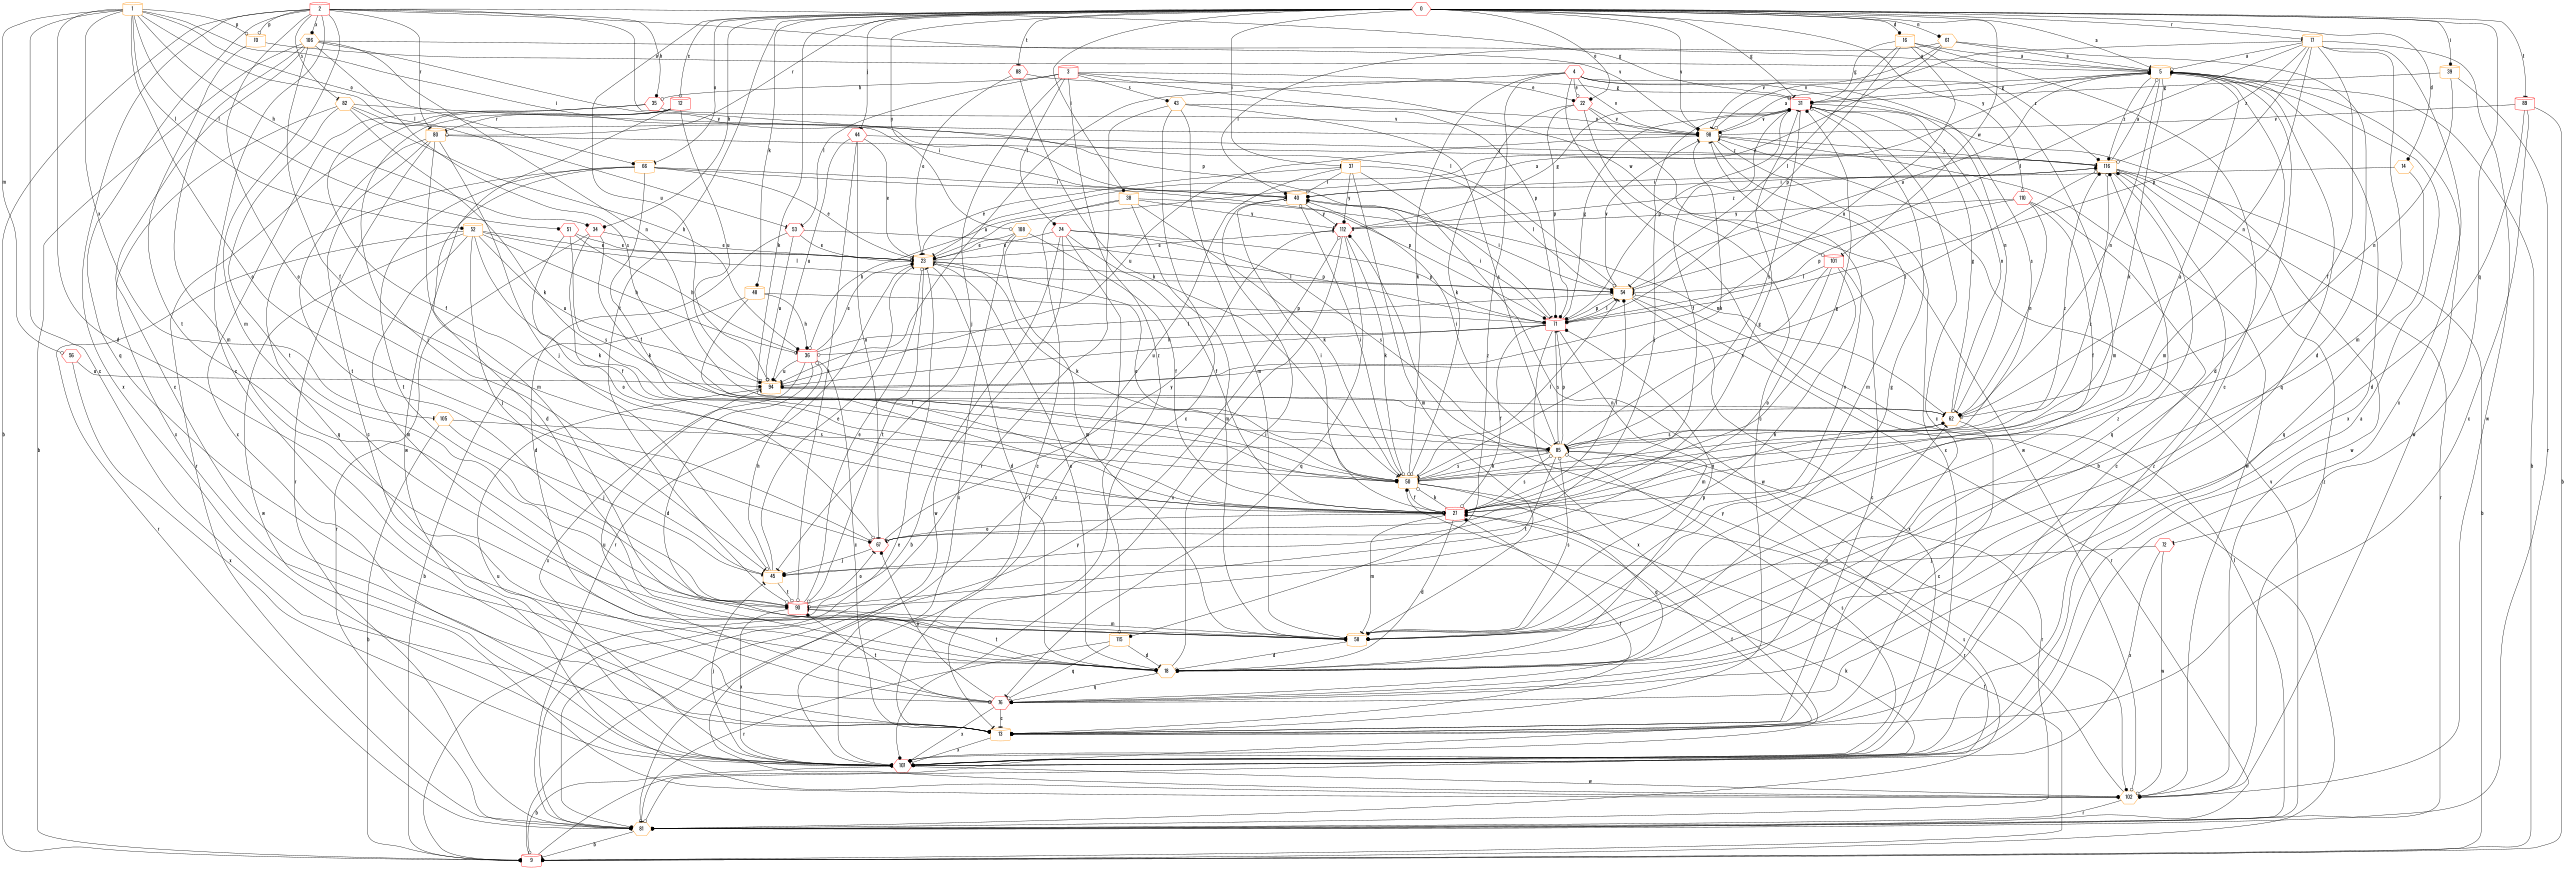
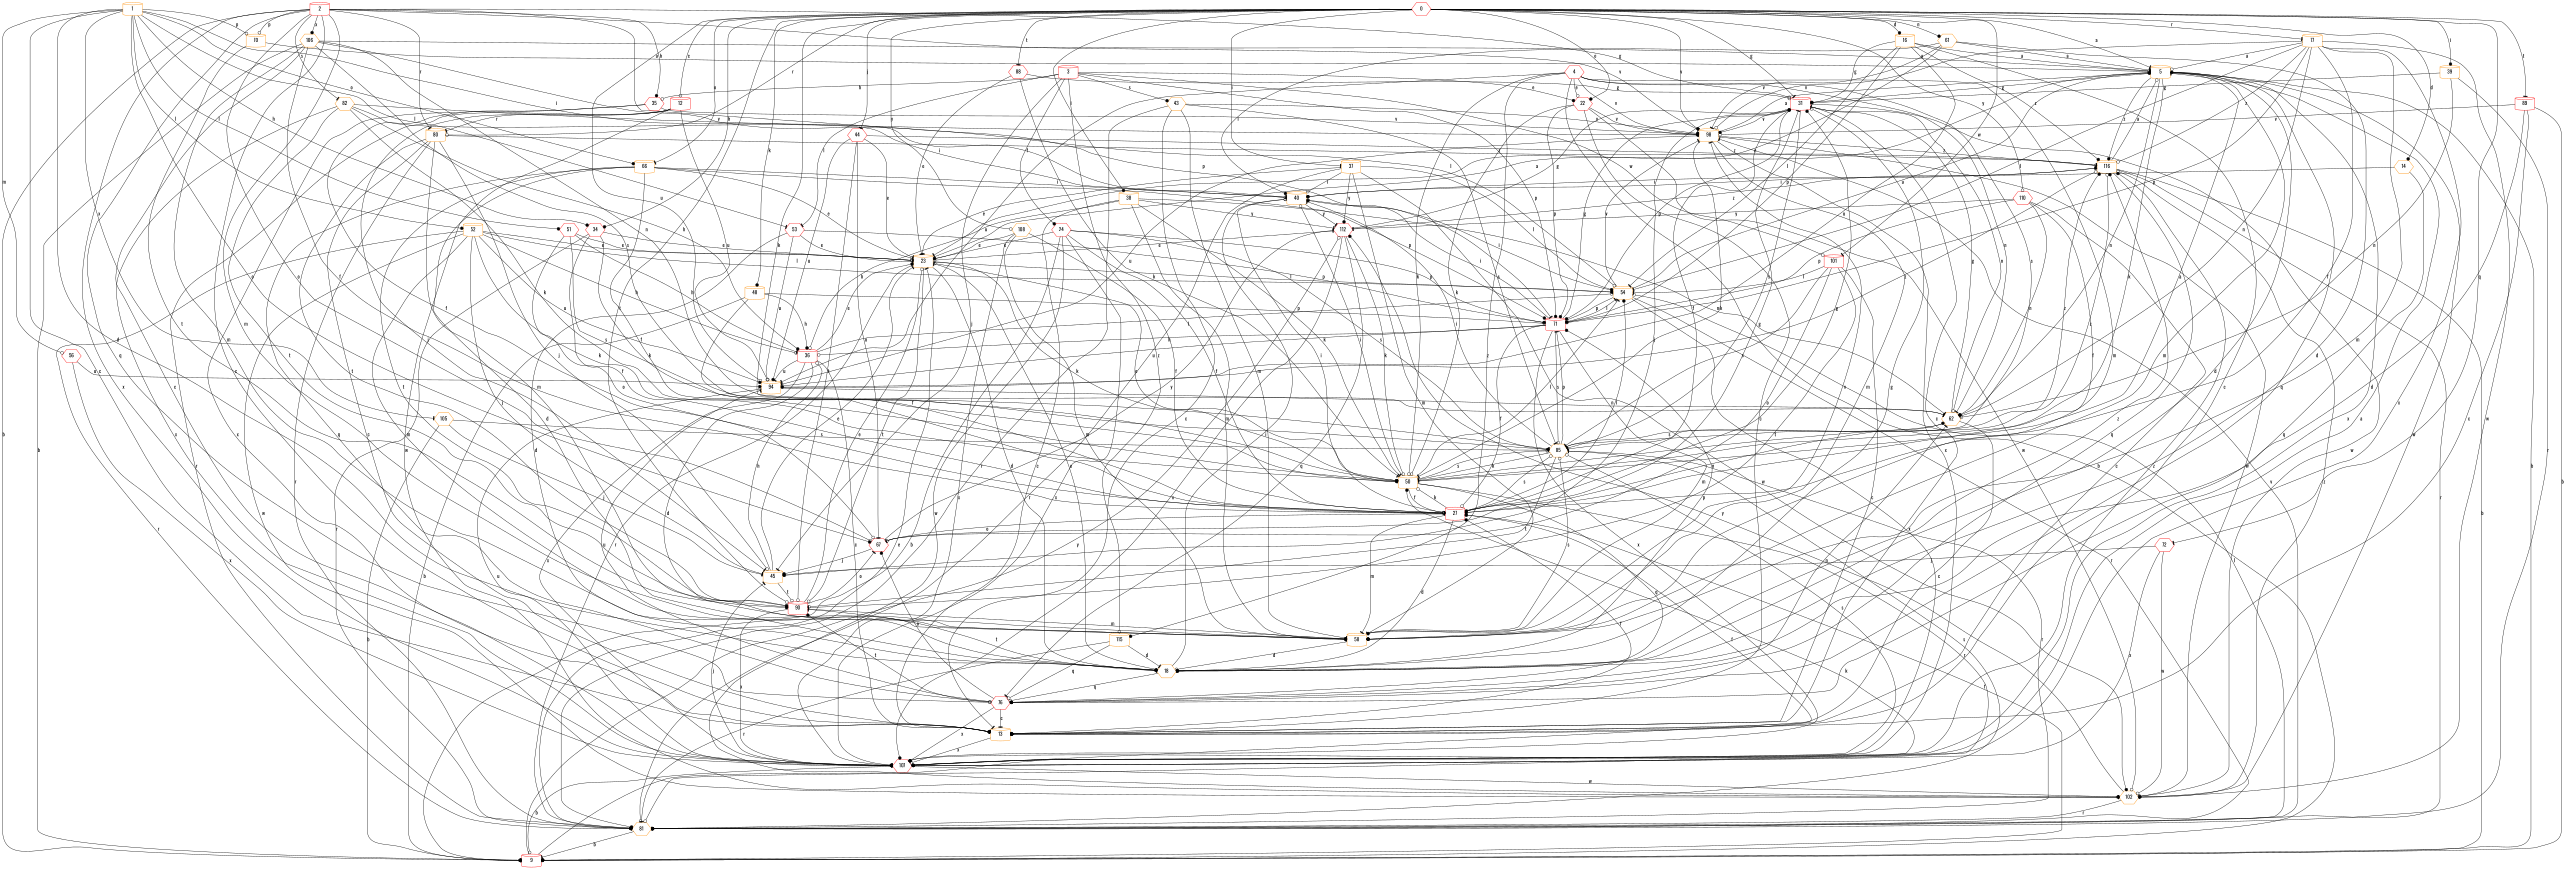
  strict digraph {
    fontname=Oswald
    node [color=darkorange fontname=Oswald shape=cylinder]
    edge [arrowhead=tee fontname=Oswald]
    0 [color=red shape=hexagon]
    5
    12 [color=red]
    14 [shape=hexagon]
    16
    22 [color=red shape=hexagon]
    31 [color=red]
    34 [color=red shape=hexagon]
    37
    38
    39
    44 [color=red shape=hexagon]
    48
    50
    61 [shape=hexagon]
    66
    72 [color=red shape=hexagon]
    77
    80
    88 [color=red shape=hexagon]
    89 [color=red]
    90 [color=red]
    94
    98
    101 [color=red]
    108 [shape=hexagon]
    110 [color=red shape=hexagon]
    18 [shape=hexagon]
    9 [color=red]
    58
    76 [color=red shape=hexagon]
    107 [color=red shape=hexagon]
    62 [shape=hexagon]
    102 [shape=hexagon]
    116
    45
    81 [shape=hexagon]
    40
    13
    71 [color=red]
    54
    85 [shape=hexagon]
    27 [color=red]
    23
    112 [color=red shape=hexagon]
    36 [color=red]
    67 [color=red shape=hexagon]
    1
    51 [color=red shape=hexagon]
    52
    53 [color=red shape=hexagon]
    56 [color=red shape=hexagon]
    70
    105 [shape=hexagon]
    2 [color=red]
    35 [color=red shape=hexagon]
    82 [shape=hexagon]
    106 [shape=hexagon]
    3 [color=red]
    24 [color=red shape=hexagon]
    n61 [label=43 shape=hexagon]
    115
    4 [color=red shape=hexagon]
    0 -> 5 [label=a]
    0 -> 12 [arrowhead=odot label=c]
    0 -> 14 [arrowhead=dot label=d]
    0 -> 16 [arrowhead=dot label=d]
    0 -> 22 [arrowhead=dot label=e]
    0 -> 31 [label=g]
    0 -> 34 [arrowhead=dot label=h]
    0 -> 37 [label=i]
    0 -> 38 [arrowhead=dot label=i]
    0 -> 39 [arrowhead=dot label=i]
    0 -> 44 [label=j]
    0 -> 48 [arrowhead=dot label=k]
    0 -> 50 [arrowhead=dot label=k]
    0 -> 61 [arrowhead=dot label=n]
    0 -> 66 [label=o]
    0 -> 72 [label=q]
    0 -> 77 [label=r]
    0 -> 80 [arrowhead=odot label=r]
    0 -> 88 [label=t]
    0 -> 89 [label=t]
    0 -> 90 [arrowhead=odot label=t]
    0 -> 94 [arrowhead=odot label=u]
    0 -> 98 [arrowhead=dot label=v]
    0 -> 101 [label=w]
    0 -> 108 [arrowhead=odot label=y]
    0 -> 110 [arrowhead=odot label=y]
    5 -> 31 [arrowhead=odot label=g]
    5 -> 50 [label=k]
    5 -> 18 [label=d]
    5 -> 9 [arrowhead=dot label=b]
    5 -> 58 [arrowhead=dot label=m]
    5 -> 76 [arrowhead=dot label=q]
    5 -> 107 [arrowhead=odot label=x]
    5 -> 62 [arrowhead=dot label=n]
    5 -> 102 [label=w]
    5 -> 116 [arrowhead=dot label=z]
    12 -> 80 [label=r]
    12 -> 94 [arrowhead=odot label=u]
    12 -> 102 [label=w]
    12 -> 45 [label=j]
    12 -> 81 [label=r]
    14 -> 76 [arrowhead=dot label=q]
    14 -> 40 [arrowhead=dot label=i]
    16 -> 5 [arrowhead=odot label=a]
    16 -> 31 [arrowhead=dot label=g]
    16 -> 94 [arrowhead=dot label=u]
    16 -> 116 [arrowhead=dot label=z]
    16 -> 13 [arrowhead=dot label=c]
    16 -> 71 [arrowhead=dot label=p]
    16 -> 54 [label=l]
    22 -> 50 [arrowhead=odot label=k]
    22 -> 98 [label=v]
    22 -> 102 [arrowhead=odot label=w]
    22 -> 13 [label=c]
    22 -> 71 [arrowhead=dot label=p]
    31 -> 98 [arrowhead=dot label=v]
    31 -> 62 [arrowhead=odot label=n]
    31 -> 102 [arrowhead=odot label=w]
    31 -> 45 [arrowhead=dot label=j]
    31 -> 13 [label=c]
    31 -> 71 [arrowhead=dot label=p]
    31 -> 85 [label=s]
    31 -> 27 [arrowhead=dot label=f]
    34 -> 50 [arrowhead=dot label=k]
    34 -> 81 [arrowhead=dot label=r]
    34 -> 27 [label=f]
    34 -> 23 [label=e]
    37 -> 58 [label=m]
    37 -> 102 [arrowhead=dot label=w]
    37 -> 81 [arrowhead=odot label=r]
    37 -> 40 [arrowhead=odot label=i]
    37 -> 54 [arrowhead=dot label=l]
    37 -> 23 [label=e]
    37 -> 112 [arrowhead=dot label=y]
    38 -> 50 [label=k]
    38 -> 58 [label=m]
    38 -> 62 [label=n]
    38 -> 13 [arrowhead=dot label=c]
    38 -> 112 [label=y]
    38 -> 36 [arrowhead=odot label=h]
    39 -> 31 [arrowhead=odot label=g]
    39 -> 62 [arrowhead=odot label=n]
    39 -> 81 [arrowhead=dot label=r]
    44 -> 90 [arrowhead=odot label=t]
    44 -> 94 [arrowhead=dot label=u]
    44 -> 116 [label=z]
    44 -> 23 [label=e]
    44 -> 67 [label=o]
    48 -> 9 [arrowhead=odot label=b]
    48 -> 71 [arrowhead=odot label=p]
    48 -> 27 [arrowhead=odot label=f]
    48 -> 36 [arrowhead=dot label=h]
    50 -> 5 [arrowhead=dot label=a]
    50 -> 76 [arrowhead=dot label=q]
    50 -> 116 [arrowhead=odot label=z]
    50 -> 81 [arrowhead=odot label=r]
    50 -> 40 [arrowhead=odot label=i]
    50 -> 54 [label=l]
    50 -> 85 [arrowhead=odot label=s]
    50 -> 27 [arrowhead=odot label=f]
    50 -> 23 [arrowhead=odot label=e]
    61 -> 5 [label=a]
    61 -> 98 [label=v]
    61 -> 18 [arrowhead=odot label=d]
    61 -> 40 [arrowhead=dot label=i]
    61 -> 23 [label=e]
    66 -> 90 [arrowhead=dot label=t]
    66 -> 18 [label=d]
    66 -> 76 [arrowhead=odot label=q]
    66 -> 40 [arrowhead=odot label=i]
    66 -> 71 [arrowhead=dot label=p]
    66 -> 27 [label=f]
    66 -> 23 [arrowhead=odot label=e]
    72 -> 107 [arrowhead=dot label=x]
    72 -> 102 [arrowhead=odot label=w]
    72 -> 45 [arrowhead=odot label=j]
    77 -> 5 [arrowhead=odot label=a]
    77 -> 98 [arrowhead=odot label=v]
    77 -> 58 [arrowhead=dot label=m]
    77 -> 107 [arrowhead=dot label=x]
    77 -> 62 [arrowhead=odot label=n]
    77 -> 102 [arrowhead=dot label=w]
    77 -> 116 [arrowhead=odot label=z]
    77 -> 71 [arrowhead=odot label=p]
    77 -> 54 [label=l]
    77 -> 27 [arrowhead=dot label=f]
    80 -> 90 [arrowhead=odot label=t]
    80 -> 58 [label=m]
    80 -> 116 [label=z]
    80 -> 45 [arrowhead=odot label=j]
    80 -> 81 [arrowhead=dot label=r]
    80 -> 13 [label=c]
    88 -> 31 [arrowhead=odot label=g]
    88 -> 50 [label=k]
    88 -> 23 [label=e]
    89 -> 98 [arrowhead=odot label=v]
    89 -> 18 [arrowhead=dot label=d]
    89 -> 9 [label=b]
    89 -> 13 [arrowhead=dot label=c]
    90 -> 58 [arrowhead=odot label=m]
    90 -> 107 [label=x]
    90 -> 23 [arrowhead=odot label=e]
    90 -> 67 [label=o]
    94 -> 62 [label=n]
    94 -> 116 [arrowhead=odot label=z]
    98 -> 5 [arrowhead=dot label=a]
    98 -> 50 [label=k]
    98 -> 94 [label=u]
    98 -> 58 [arrowhead=dot label=m]
    98 -> 107 [arrowhead=odot label=x]
    98 -> 102 [arrowhead=odot label=w]
    98 -> 116 [arrowhead=odot label=z]
-   101 -> 90 [label=k]
+   101 -> 90 [label=t]
    101 -> 13 [arrowhead=odot label=c]
    101 -> 54 [label=l]
    101 -> 85 [label=s]
    101 -> 67 [label=o]
    108 -> 58 [label=m]
    108 -> 107 [arrowhead=odot label=x]
    108 -> 27 [arrowhead=odot label=f]
    108 -> 23 [arrowhead=odot label=e]
    110 -> 62 [arrowhead=dot label=n]
    110 -> 13 [arrowhead=odot label=c]
    110 -> 71 [arrowhead=odot label=p]
    110 -> 27 [label=f]
    110 -> 112 [label=y]
    18 -> 31 [arrowhead=odot label=g]
    18 -> 90 [label=t]
    18 -> 76 [arrowhead=odot label=q]
    18 -> 116 [arrowhead=dot label=z]
    18 -> 40 [arrowhead=odot label=i]
    18 -> 71 [arrowhead=dot label=p]
    18 -> 23 [label=e]
    9 -> 50 [arrowhead=dot label=k]
    9 -> 27 [arrowhead=dot label=f]
    9 -> 112 [arrowhead=odot label=y]
    58 -> 98 [label=v]
    58 -> 18 [arrowhead=odot label=d]
    58 -> 85 [arrowhead=odot label=s]
    76 -> 90 [arrowhead=dot label=t]
    76 -> 94 [label=u]
    76 -> 107 [arrowhead=dot label=x]
    76 -> 62 [label=n]
    76 -> 13 [label=c]
    76 -> 67 [arrowhead=dot label=o]
    107 -> 5 [label=a]
    107 -> 94 [arrowhead=odot label=u]
    107 -> 9 [arrowhead=odot label=b]
    107 -> 102 [arrowhead=dot label=w]
    107 -> 116 [arrowhead=dot label=z]
    107 -> 45 [label=j]
    107 -> 85 [arrowhead=odot label=s]
    107 -> 27 [arrowhead=odot label=f]
    62 -> 31 [label=g]
    62 -> 13 [arrowhead=odot label=c]
    62 -> 85 [label=s]
    102 -> 116 [arrowhead=odot label=z]
    102 -> 81 [arrowhead=dot label=r]
    102 -> 112 [arrowhead=dot label=y]
    116 -> 5 [arrowhead=odot label=a]
    116 -> 9 [arrowhead=dot label=b]
    116 -> 76 [arrowhead=odot label=q]
    116 -> 81 [arrowhead=dot label=r]
    116 -> 40 [arrowhead=dot label=i]
    45 -> 90 [arrowhead=odot label=t]
    45 -> 23 [label=e]
    45 -> 36 [arrowhead=odot label=h]
    81 -> 98 [label=v]
    81 -> 9 [label=b]
    81 -> 54 [arrowhead=odot label=l]
    81 -> 85 [label=s]
    81 -> 23 [label=e]
    40 -> 112 [label=y]
    13 -> 107 [arrowhead=odot label=x]
    13 -> 27 [arrowhead=dot label=f]
    71 -> 31 [arrowhead=dot label=g]
    71 -> 94 [arrowhead=odot label=u]
    71 -> 58 [arrowhead=dot label=m]
    71 -> 107 [arrowhead=dot label=x]
    71 -> 40 [arrowhead=dot label=i]
    71 -> 54 [label=l]
    71 -> 85 [arrowhead=odot label=s]
    71 -> 27 [arrowhead=odot label=f]
    71 -> 36 [arrowhead=odot label=h]
    54 -> 5 [arrowhead=odot label=a]
    54 -> 98 [label=v]
    54 -> 107 [arrowhead=dot label=x]
    54 -> 81 [label=r]
    54 -> 40 [arrowhead=odot label=i]
    54 -> 71 [arrowhead=odot label=p]
    85 -> 50 [label=k]
    85 -> 90 [arrowhead=odot label=t]
    85 -> 116 [arrowhead=dot label=z]
    85 -> 81 [arrowhead=odot label=r]
    85 -> 40 [label=i]
    85 -> 71 [label=p]
    27 -> 31 [arrowhead=dot label=g]
    27 -> 50 [arrowhead=odot label=k]
    27 -> 18 [arrowhead=dot label=d]
    27 -> 58 [label=m]
    27 -> 62 [arrowhead=dot label=n]
    27 -> 40 [arrowhead=odot label=i]
    27 -> 54 [arrowhead=dot label=l]
    27 -> 85 [arrowhead=odot label=s]
    27 -> 67 [arrowhead=odot label=o]
    23 -> 5 [label=a]
    23 -> 50 [arrowhead=odot label=k]
    23 -> 90 [arrowhead=odot label=t]
    23 -> 18 [label=d]
    23 -> 81 [arrowhead=dot label=r]
    23 -> 54 [label=l]
    112 -> 31 [arrowhead=dot label=g]
    112 -> 50 [arrowhead=odot label=k]
    112 -> 76 [label=q]
    112 -> 107 [arrowhead=dot label=x]
    112 -> 116 [arrowhead=dot label=z]
    112 -> 23 [arrowhead=odot label=e]
    36 -> 94 [label=u]
    36 -> 18 [arrowhead=odot label=d]
    36 -> 107 [label=x]
    36 -> 13 [arrowhead=odot label=c]
    36 -> 54 [arrowhead=odot label=l]
    36 -> 23 [arrowhead=dot label=e]
    67 -> 31 [label=g]
    67 -> 45 [arrowhead=dot label=j]
    67 -> 112 [label=y]
    1 -> 34 [arrowhead=dot label=h]
    1 -> 66 [arrowhead=dot label=o]
    1 -> 18 [arrowhead=odot label=d]
    1 -> 40 [label=i]
    1 -> 13 [label=c]
    1 -> 67 [arrowhead=dot label=o]
    1 -> 51 [arrowhead=dot label=l]
    1 -> 52 [arrowhead=dot label=l]
    1 -> 53 [label=l]
    1 -> 56 [arrowhead=odot label=m]
    1 -> 70 [arrowhead=odot label=p]
    1 -> 105 [label=x]
    51 -> 85 [arrowhead=dot label=s]
    51 -> 23 [arrowhead=odot label=e]
    51 -> 36 [label=h]
    51 -> 67 [arrowhead=odot label=o]
    52 -> 50 [label=k]
    52 -> 94 [arrowhead=dot label=u]
    52 -> 58 [label=m]
    52 -> 102 [arrowhead=odot label=w]
    52 -> 45 [label=j]
    52 -> 81 [label=r]
    52 -> 54 [arrowhead=dot label=l]
    52 -> 23 [arrowhead=odot label=e]
    52 -> 36 [arrowhead=odot label=h]
    53 -> 94 [arrowhead=odot label=u]
    53 -> 18 [arrowhead=dot label=d]
    53 -> 71 [arrowhead=odot label=p]
    53 -> 23 [label=e]
    56 -> 94 [arrowhead=dot label=u]
    56 -> 107 [arrowhead=odot label=x]
    70 -> 5 [label=a]
    70 -> 90 [arrowhead=dot label=t]
    105 -> 9 [arrowhead=dot label=b]
    105 -> 45 [label=j]
    105 -> 85 [arrowhead=odot label=s]
    2 -> 31 [arrowhead=odot label=g]
    2 -> 80 [label=r]
    2 -> 98 [label=v]
    2 -> 9 [arrowhead=odot label=b]
    2 -> 58 [arrowhead=dot label=m]
    2 -> 76 [arrowhead=odot label=q]
    2 -> 107 [arrowhead=dot label=x]
    2 -> 13 [label=c]
    2 -> 71 [label=p]
    2 -> 67 [arrowhead=odot label=o]
    2 -> 70 [arrowhead=odot label=p]
    2 -> 35 [arrowhead=dot label=h]
    2 -> 82 [label=s]
    2 -> 106 [arrowhead=dot label=x]
    35 -> 98 [label=v]
    35 -> 107 [arrowhead=odot label=x]
    35 -> 27 [label=f]
    82 -> 50 [arrowhead=odot label=k]
    82 -> 90 [arrowhead=odot label=t]
    82 -> 98 [arrowhead=dot label=v]
    82 -> 107 [arrowhead=odot label=x]
    82 -> 40 [label=i]
    82 -> 36 [arrowhead=dot label=h]
    106 -> 5 [label=a]
    106 -> 9 [label=b]
    106 -> 58 [arrowhead=dot label=m]
    106 -> 62 [label=n]
    106 -> 13 [arrowhead=odot label=c]
    106 -> 54 [arrowhead=odot label=l]
    106 -> 85 [label=s]
    106 -> 27 [label=f]
    3 -> 22 [arrowhead=dot label=e]
    3 -> 101 [arrowhead=odot label=w]
    3 -> 45 [label=j]
    3 -> 71 [arrowhead=dot label=p]
    3 -> 53 [label=l]
    3 -> 35 [arrowhead=odot label=h]
    3 -> 24 [arrowhead=dot label=f]
    3 -> n61 [arrowhead=dot label=s]
    3 -> 115 [arrowhead=odot label=z]
    24 -> 9 [label=b]
    24 -> 107 [label=x]
    24 -> 102 [label=w]
    24 -> 71 [arrowhead=dot label=p]
    24 -> 85 [label=s]
    24 -> 27 [arrowhead=odot label=f]
    24 -> 23 [arrowhead=dot label=e]
    n61 -> 98 [arrowhead=dot label=v]
    n61 -> 58 [label=m]
    n61 -> 81 [arrowhead=dot label=r]
    n61 -> 13 [label=c]
    n61 -> 85 [label=s]
    115 -> 18 [label=d]
    115 -> 76 [arrowhead=odot label=q]
    115 -> 81 [label=r]
    4 -> 22 [arrowhead=odot label=e]
    4 -> 50 [arrowhead=odot label=k]
    4 -> 94 [label=u]
    4 -> 98 [label=v]
    4 -> 9 [arrowhead=dot label=b]
    4 -> 58 [arrowhead=odot label=m]
    4 -> 62 [label=n]
    4 -> 85 [label=s]
    4 -> 115 [arrowhead=dot label=z]
  }
